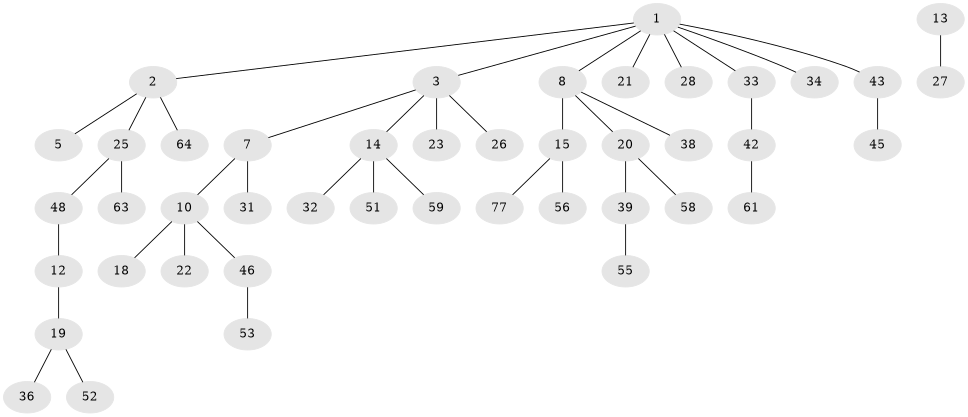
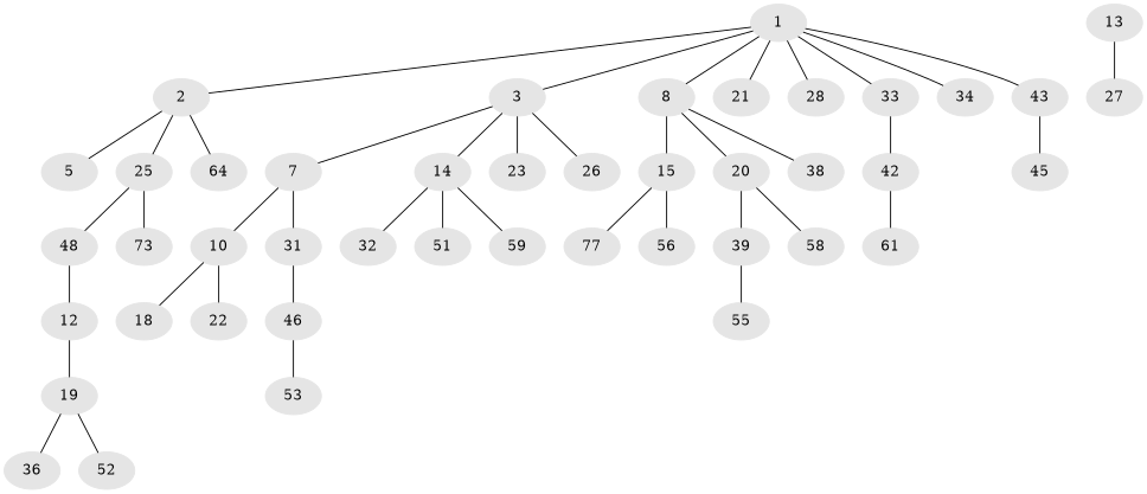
  graph {
    node [color=gray90 style=filled]
    1 [super="+6"]
    2 [super="+41"]
    3 [super="+4"]
    8 [super="+9"]
    21
    28
    33
    34
    43
    5 [super="+60"]
    25
    64
    7 [super="+16"]
    14 [super="+49"]
    23 [super="+44"]
    26 [super="+30"]
    15 [super="+24"]
    20 [super="+37"]
    38
    42 [super="+47"]
    45
    48 [super="+50"]
-   63
+   63 [label=73]
    10 [super="+11"]
    31 [super="+62"]
    32
    51
    59
    19 [super="+29"]
    12
    18
    22
    46 [super="+54"]
    27 [super="+35"]
    13
    n36 [label=77]
    56
    39 [super="+40"]
    58
    36
    52
    55 [super="+57"]
    53
    61
    1 -- 2
    1 -- 3
    1 -- 8
    1 -- 21
    1 -- 28
    1 -- 33
    1 -- 34
    1 -- 43
    2 -- 5
    2 -- 25
    2 -- 64
    3 -- 7
    3 -- 14
    3 -- 23
    3 -- 26
    8 -- 15
    8 -- 20
    8 -- 38
    33 -- 42
    43 -- 45
    25 -- 48
    25 -- 63
    7 -- 10
    7 -- 31
    14 -- 32
    14 -- 51
    14 -- 59
    15 -- n36
    15 -- 56
    20 -- 39
    20 -- 58
    42 -- 61
    48 -- 12
    10 -- 18
    10 -- 22
-   10 -- 46
+   31 -- 46
    19 -- 36
    19 -- 52
    12 -- 19
    46 -- 53
    13 -- 27
    39 -- 55
  }
